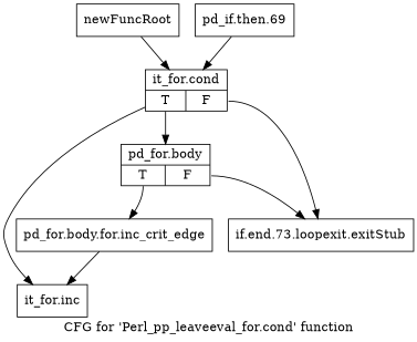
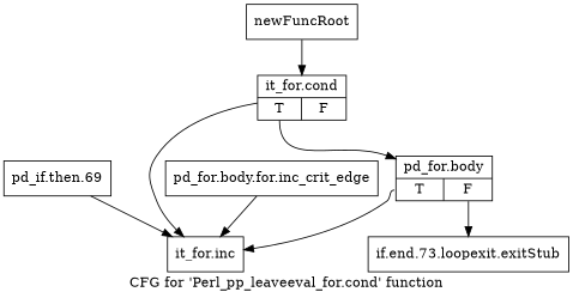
  digraph {
    label="CFG for 'Perl_pp_leaveeval_for.cond' function"
    node [shape=record]
    n1 [label="{newFuncRoot}"]
    n2 [label="{it_for.cond|{<s0>T|<s1>F}}"]
    n3 [label="{if.end.73.loopexit.exitStub}"]
    n4 [label="{pd_for.body|{<s0>T|<s1>F}}"]
    n5 [label="{it_for.inc}"]
    n6 [label="{pd_for.body.for.inc_crit_edge}"]
    n7 [label="{pd_if.then.69}"]
    n1 -> n2
-   n2 -> n3 [tailport=s1]
    n2 -> n4 [tailport=s0]
    n2 -> n5
    n4 -> n3 [tailport=s1]
-   n4 -> n6 [tailport=s0]
+   n4 -> n5 [tailport=s0]
    n6 -> n5
-   n7 -> n2
+   n7 -> n5
  }
